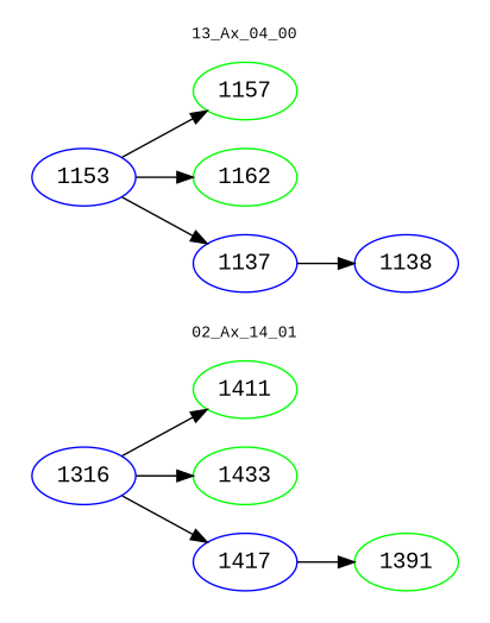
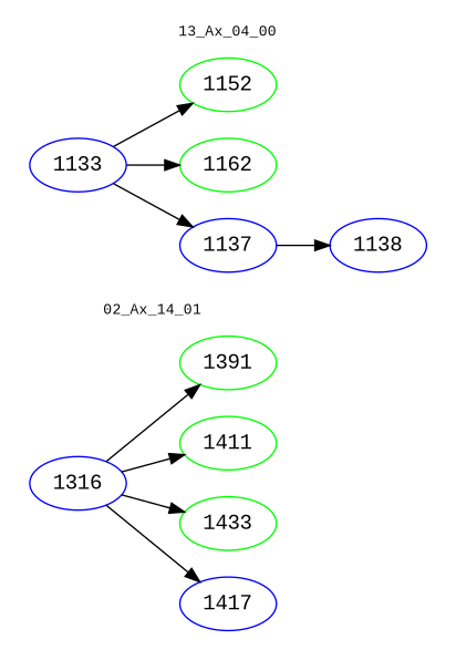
  digraph {
    fontname="Liberation Mono"
    rankdir=LR
    node [color=blue fontname="Liberation Mono"]
    edge [color=black fontname="Liberation Mono"]
    n1 [label=1316]
    n2 [label=1417]
    n3 [color=green label=1433]
    n4 [color=green label=1411]
    n5 [color=green label=1391]
-   n6 [label=1153]
+   n6 [label=1133]
    n7 [label=1137]
    n8 [color=green label=1162]
-   n9 [color=green label=1157]
+   n9 [color=green label=1152]
    n10 [label=1138]
    subgraph cluster_1 {
      color=white
      fontsize=10
      label="02_Ax_14_01"
      n1
      n2
      n3
      n4
      n5
    }
    subgraph cluster_2 {
      color=white
      fontsize=10
      label="13_Ax_04_00"
      n6
      n7
      n8
      n9
      n10
    }
    n1 -> n2
    n1 -> n3
    n1 -> n4
-   n2 -> n5
+   n1 -> n5
    n6 -> n7
    n6 -> n8
    n6 -> n9
    n7 -> n10
  }
